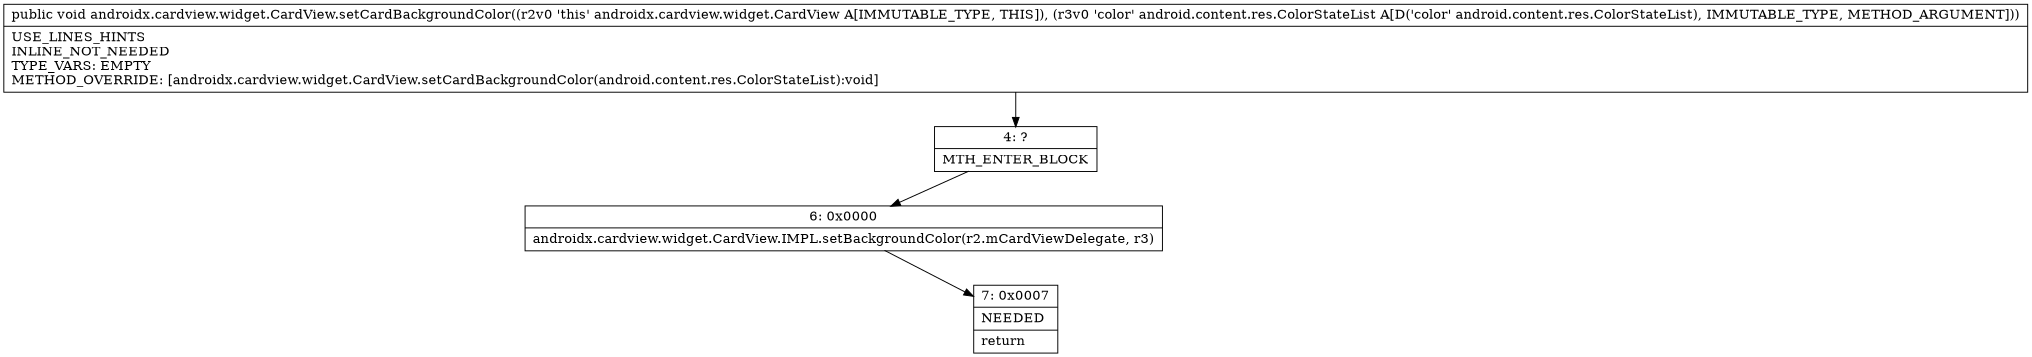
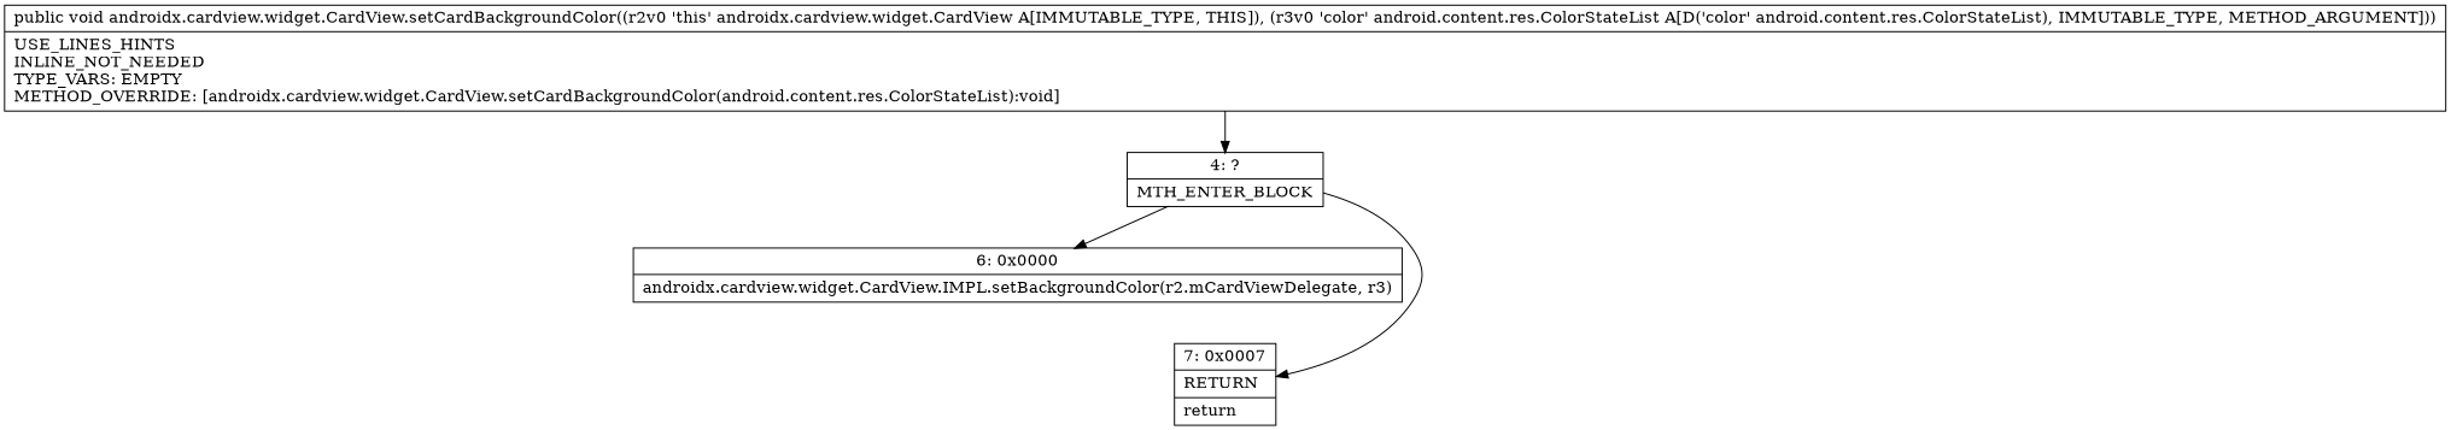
  digraph {
    node [shape=record]
    n1 [label="{4\:\ ?|MTH_ENTER_BLOCK\l}"]
    n2 [label="{6\:\ 0x0000|androidx.cardview.widget.CardView.IMPL.setBackgroundColor(r2.mCardViewDelegate, r3)\l}"]
-   n3 [label="{7\:\ 0x0007|NEEDED\l|return\l}"]
+   n3 [label="{7\:\ 0x0007|RETURN\l|return\l}"]
    n4 [label="{public void androidx.cardview.widget.CardView.setCardBackgroundColor((r2v0 'this' androidx.cardview.widget.CardView A[IMMUTABLE_TYPE, THIS]), (r3v0 'color' android.content.res.ColorStateList A[D('color' android.content.res.ColorStateList), IMMUTABLE_TYPE, METHOD_ARGUMENT]))  | USE_LINES_HINTS\lINLINE_NOT_NEEDED\lTYPE_VARS: EMPTY\lMETHOD_OVERRIDE: [androidx.cardview.widget.CardView.setCardBackgroundColor(android.content.res.ColorStateList):void]\l}"]
    n1 -> n2
-   n2 -> n3
+   n1 -> n3
    n4 -> n1
  }
